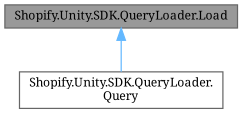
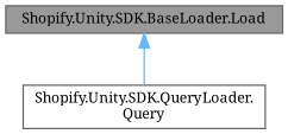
  digraph {
    rankdir=TB
    fontname="Noto Serif"
    node [fontname="Noto Serif" fontsize=10 shape=box style=filled]
-   n1 [color=gray40 fillcolor=grey60 fontcolor=black height=0.2 label="Shopify.Unity.SDK.QueryLoader.Load" width=0.4]
+   n1 [color=gray40 fillcolor=grey60 fontcolor=black height=0.2 label="Shopify.Unity.SDK.BaseLoader.Load" width=0.4]
    n2 [color=grey40 fillcolor=white height=0.2 label="Shopify.Unity.SDK.QueryLoader.\lQuery" width=0.4]
    n1 -> n2 [color=steelblue1 dir=back fontname="Noto Serif" fontsize=10 labelfontname=Helvetica labelfontsize=10 style=solid]
  }
